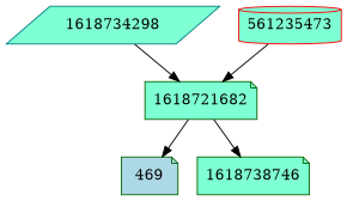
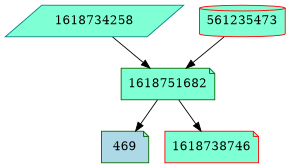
  strict digraph {
    node [color=darkgreen fillcolor=aquamarine shape=note style=filled]
    469 [fillcolor=lightblue]
-   1618751682 [label=1618721682]
-   1618738746
-   1618734258 [color=teal shape=parallelogram label=1618734298]
+   1618751682
+   1618738746 [color=red]
+   1618734258 [color=teal shape=parallelogram]
    n5 [color=red label=561235473 shape=cylinder]
    1618751682 -> 469
    1618751682 -> 1618738746
    1618734258 -> 1618751682
    n5 -> 1618751682
  }
